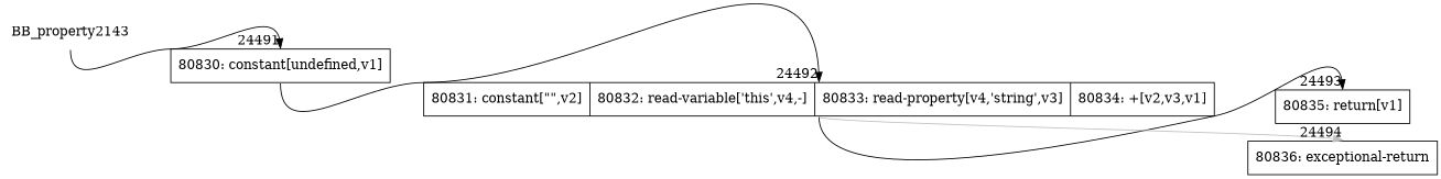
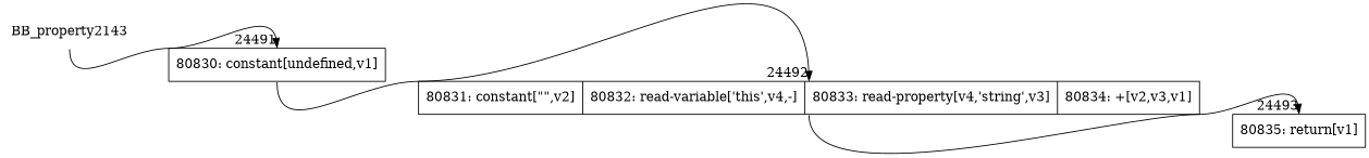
  digraph {
    fontname="DejaVu Serif"
    rankdir=LR
    node [fontname="DejaVu Serif" shape=record]
    edge [fontname="DejaVu Serif" headport=n tailport=s]
    n1 [label=BB_property2143 shape=none]
    n2 [label="{80830: constant[undefined,v1]}"]
    n3 [label="{80831: constant[\"\",v2]|80832: read-variable['this',v4,-]|80833: read-property[v4,'string',v3]|80834: +[v2,v3,v1]}"]
    n4 [label="{80835: return[v1]}"]
-   n5 [label="{80836: exceptional-return}"]
    n1 -> n2 [headlabel="    24491"]
    n2 -> n3 [headlabel="      24492"]
    n3 -> n4 [headlabel="      24493"]
-   n3 -> n5 [color=gray headlabel="      24494"]
  }
